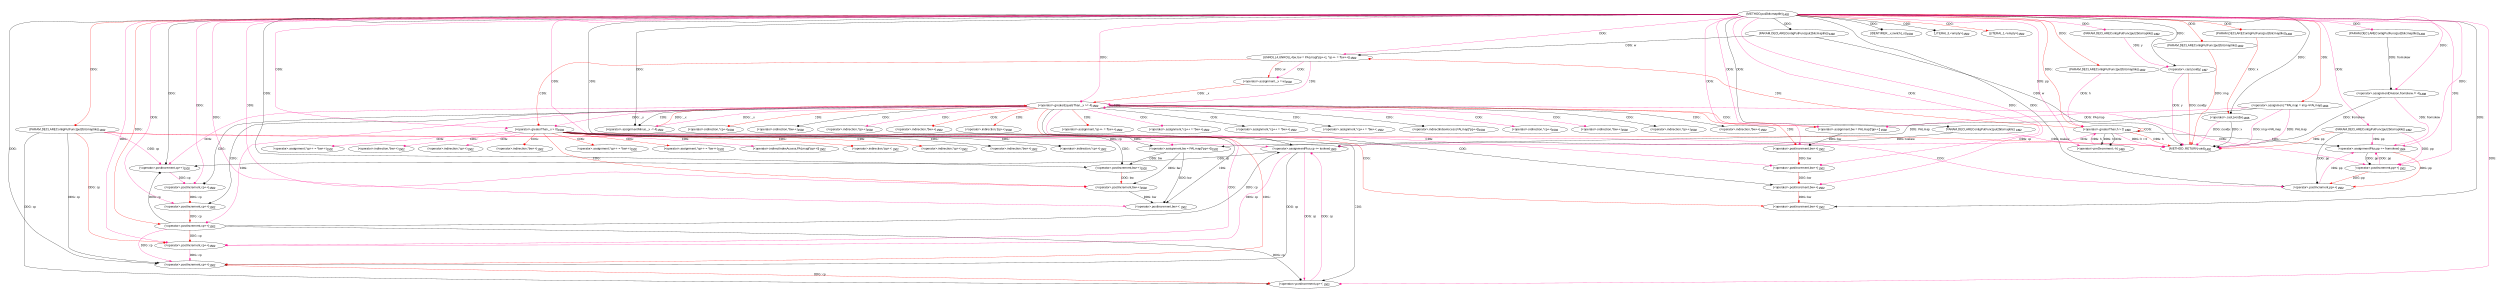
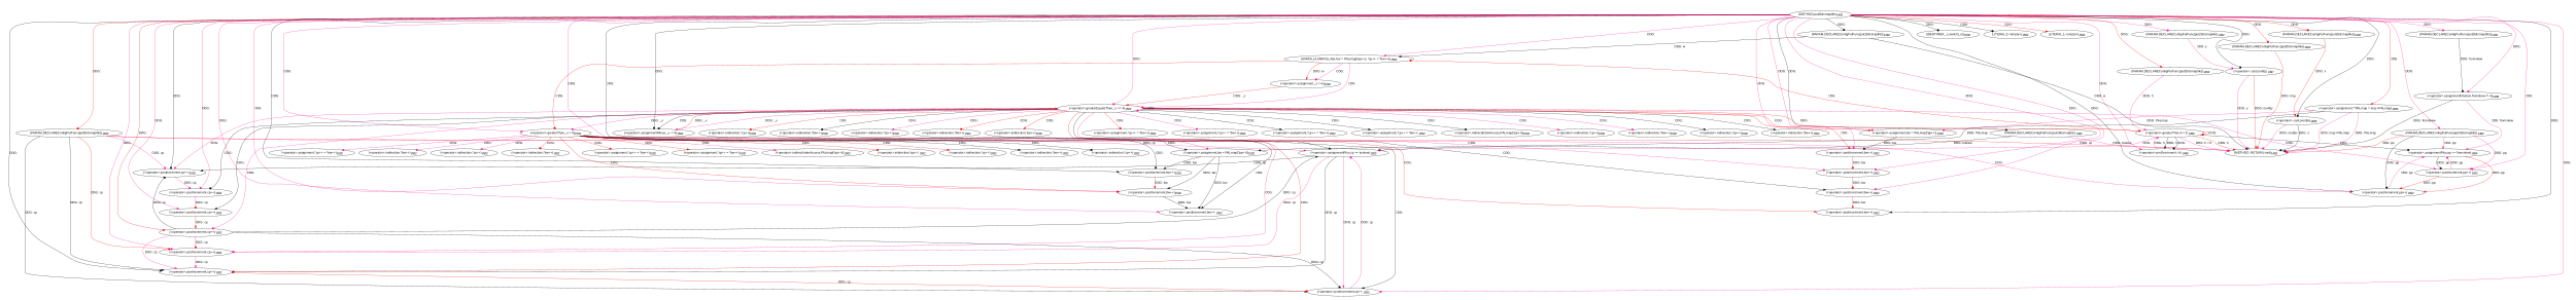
  digraph {
    fontname="Liberation Sans"
    node [fontname="Liberation Sans"]
    edge [arrowhead=dot color=deeppink fontname="Liberation Sans"]
    n1 [label=<(METHOD,put2bitcmaptile)<SUB>1492</SUB>>]
    n2 [label=<(PARAM,DECLAREContigPutFunc(put2bitcmaptile))<SUB>1492</SUB>>]
    n3 [label=<(PARAM,DECLAREContigPutFunc(put2bitcmaptile))<SUB>1492</SUB>>]
    n4 [label=<(PARAM,DECLAREContigPutFunc(put2bitcmaptile))<SUB>1492</SUB>>]
    n5 [label=<(PARAM,DECLAREContigPutFunc(put2bitcmaptile))<SUB>1492</SUB>>]
    n6 [label=<(PARAM,DECLAREContigPutFunc(put2bitcmaptile))<SUB>1492</SUB>>]
    n7 [label=<(PARAM,DECLAREContigPutFunc(put2bitcmaptile))<SUB>1492</SUB>>]
    n8 [label=<(PARAM,DECLAREContigPutFunc(put2bitcmaptile))<SUB>1492</SUB>>]
    n9 [label=<(PARAM,DECLAREContigPutFunc(put2bitcmaptile))<SUB>1492</SUB>>]
    n10 [label=<(PARAM,DECLAREContigPutFunc(put2bitcmaptile))<SUB>1492</SUB>>]
    n11 [label=<(&lt;operator&gt;.assignment,**PALmap = img-&gt;PALmap)<SUB>1494</SUB>>]
    n12 [label=<(&lt;operator&gt;.cast,(void)x)<SUB>1496</SUB>>]
    n13 [label=<(&lt;operator&gt;.cast,(void)y)<SUB>1497</SUB>>]
    n14 [label=<(&lt;operator&gt;.assignmentDivision,fromskew /= 4)<SUB>1498</SUB>>]
    n15 [label=<(&lt;operator&gt;.greaterThan,h &gt; 0)<SUB>1499</SUB>>]
    n16 [label=<(&lt;operator&gt;.preDecrement,--h)<SUB>1499</SUB>>]
    n17 [label=<(UNROLL4,UNROLL4(w, bw = PALmap[*pp++], *cp++ = *bw++))<SUB>1502</SUB>>]
    n18 [label=<(&lt;operator&gt;.assignmentPlus,cp += toskew)<SUB>1503</SUB>>]
    n19 [label=<(&lt;operator&gt;.assignmentPlus,pp += fromskew)<SUB>1504</SUB>>]
    n20 [label=<(&lt;operator&gt;.greaterEqualsThan,_x &gt;= 4)<SUB>1502</SUB>>]
    n21 [label=<(&lt;operator&gt;.assignmentMinus,_x -= 4)<SUB>1502</SUB>>]
    n22 [label=<(&lt;operator&gt;.greaterThan,_x &gt; 0)<SUB>1502</SUB>>]
    n23 [label=<(&lt;operator&gt;.assignment,bw = PALmap[*pp++])<SUB>1502</SUB>>]
    n24 [label=<(&lt;operator&gt;.assignment,bw = PALmap[*pp++])<SUB>1502</SUB>>]
    n25 [label=<(IDENTIFIER,_x,switch(_x))<SUB>1502</SUB>>]
    n26 [label=<(LITERAL,3,&lt;empty&gt;)<SUB>1502</SUB>>]
    n27 [label=<(LITERAL,1,&lt;empty&gt;)<SUB>1502</SUB>>]
    n28 [label=<(&lt;operator&gt;.postIncrement,cp++)<SUB>1502</SUB>>]
    n29 [label=<(&lt;operator&gt;.postIncrement,bw++)<SUB>1502</SUB>>]
    n30 [label=<(&lt;operator&gt;.postIncrement,cp++)<SUB>1502</SUB>>]
    n31 [label=<(&lt;operator&gt;.postIncrement,bw++)<SUB>1502</SUB>>]
    n32 [label=<(&lt;operator&gt;.postIncrement,cp++)<SUB>1502</SUB>>]
    n33 [label=<(&lt;operator&gt;.postIncrement,bw++)<SUB>1502</SUB>>]
    n34 [label=<(&lt;operator&gt;.postIncrement,cp++)<SUB>1502</SUB>>]
    n35 [label=<(&lt;operator&gt;.postIncrement,bw++)<SUB>1502</SUB>>]
    n36 [label=<(&lt;operator&gt;.postIncrement,pp++)<SUB>1502</SUB>>]
    n37 [label=<(&lt;operator&gt;.postIncrement,pp++)<SUB>1502</SUB>>]
    n38 [label=<(&lt;operator&gt;.postIncrement,cp++)<SUB>1502</SUB>>]
    n39 [label=<(&lt;operator&gt;.postIncrement,bw++)<SUB>1502</SUB>>]
    n40 [label=<(&lt;operator&gt;.postIncrement,cp++)<SUB>1502</SUB>>]
    n41 [label=<(&lt;operator&gt;.postIncrement,bw++)<SUB>1502</SUB>>]
    n42 [label=<(&lt;operator&gt;.postIncrement,cp++)<SUB>1502</SUB>>]
    n43 [label=<(&lt;operator&gt;.postIncrement,bw++)<SUB>1502</SUB>>]
    n44 [label=<(METHOD_RETURN,void)<SUB>1492</SUB>>]
    n45 [label=<(&lt;operator&gt;.assignment,_x = w)<SUB>1502</SUB>>]
    n46 [label=<(&lt;operator&gt;.assignment,*cp++ = *bw++)<SUB>1502</SUB>>]
    n47 [label=<(&lt;operator&gt;.assignment,*cp++ = *bw++)<SUB>1502</SUB>>]
    n48 [label=<(&lt;operator&gt;.assignment,*cp++ = *bw++)<SUB>1502</SUB>>]
    n49 [label=<(&lt;operator&gt;.assignment,*cp++ = *bw++)<SUB>1502</SUB>>]
    n50 [label=<(&lt;operator&gt;.indirectIndexAccess,PALmap[*pp++])<SUB>1502</SUB>>]
    n51 [label=<(&lt;operator&gt;.indirection,*cp++)<SUB>1502</SUB>>]
    n52 [label=<(&lt;operator&gt;.indirection,*bw++)<SUB>1502</SUB>>]
    n53 [label=<(&lt;operator&gt;.indirection,*cp++)<SUB>1502</SUB>>]
    n54 [label=<(&lt;operator&gt;.indirection,*bw++)<SUB>1502</SUB>>]
    n55 [label=<(&lt;operator&gt;.indirection,*cp++)<SUB>1502</SUB>>]
    n56 [label=<(&lt;operator&gt;.indirection,*bw++)<SUB>1502</SUB>>]
    n57 [label=<(&lt;operator&gt;.indirection,*cp++)<SUB>1502</SUB>>]
    n58 [label=<(&lt;operator&gt;.indirection,*bw++)<SUB>1502</SUB>>]
    n59 [label=<(&lt;operator&gt;.indirection,*pp++)<SUB>1502</SUB>>]
    n60 [label=<(&lt;operator&gt;.assignment,*cp++ = *bw++)<SUB>1502</SUB>>]
    n61 [label=<(&lt;operator&gt;.assignment,*cp++ = *bw++)<SUB>1502</SUB>>]
    n62 [label=<(&lt;operator&gt;.assignment,*cp++ = *bw++)<SUB>1502</SUB>>]
    n63 [label=<(&lt;operator&gt;.indirectIndexAccess,PALmap[*pp++])<SUB>1502</SUB>>]
    n64 [label=<(&lt;operator&gt;.indirection,*pp++)<SUB>1502</SUB>>]
    n65 [label=<(&lt;operator&gt;.indirection,*cp++)<SUB>1502</SUB>>]
    n66 [label=<(&lt;operator&gt;.indirection,*bw++)<SUB>1502</SUB>>]
    n67 [label=<(&lt;operator&gt;.indirection,*cp++)<SUB>1502</SUB>>]
    n68 [label=<(&lt;operator&gt;.indirection,*bw++)<SUB>1502</SUB>>]
    n69 [label=<(&lt;operator&gt;.indirection,*cp++)<SUB>1502</SUB>>]
    n70 [label=<(&lt;operator&gt;.indirection,*bw++)<SUB>1502</SUB>>]
    n1 -> n2 [color=red label="DDG: "]
    n1 -> n3 [color=red label="DDG: "]
    n1 -> n4 [color=red label="DDG: "]
    n1 -> n5 [label="DDG: "]
    n1 -> n6 [color=black label="DDG: "]
    n1 -> n7 [arrowhead=normal color=red label="DDG: "]
    n1 -> n8 [label="DDG: "]
    n1 -> n9 [color=black label="DDG: "]
    n1 -> n10 [arrowhead=normal label="DDG: "]
    n1 -> n11 [arrowhead=normal color=red label="DDG: "]
    n1 -> n12 [color=black label="DDG: "]
-   n1 -> n13 [arrowhead=normal color=black label="DDG: "]
+   n1 -> n13 [color=black label="DDG: "]
    n1 -> n14 [label="DDG: "]
-   n1 -> n15 [color=red label="DDG: "]
-   n1 -> n16 [arrowhead=normal label="DDG: pp"]
+   n20 -> n15 [color=red label="DDG: "]
+   n1 -> n16 [arrowhead=normal label="DDG: "]
    n1 -> n17 [arrowhead=normal label="DDG: "]
    n1 -> n18 [arrowhead=normal color=black label="DDG: "]
-   n1 -> n19 [arrowhead=normal label="DDG: "]
    n1 -> n20 [label="DDG: "]
    n1 -> n21 [color=black label="DDG: "]
    n1 -> n22 [label="DDG: "]
    n1 -> n23 [label="DDG: "]
    n1 -> n24 [label="DDG: "]
    n1 -> n25 [color=black label="DDG: "]
    n1 -> n26 [color=black label="DDG: "]
    n1 -> n27 [arrowhead=normal color=red label="CDG: "]
    n1 -> n28 [color=black label="DDG: "]
    n1 -> n29 [label="DDG: "]
    n1 -> n30 [label="DDG: "]
    n1 -> n31 [label="DDG: "]
    n1 -> n32 [arrowhead=normal label="DDG: "]
    n1 -> n33 [label="DDG: "]
    n1 -> n34 [arrowhead=normal color=red label="DDG: "]
    n1 -> n35 [arrowhead=normal color=black label="DDG: "]
    n1 -> n36 [label="DDG: "]
    n1 -> n37 [arrowhead=normal color=black label="DDG: "]
    n1 -> n38 [label="DDG: "]
    n1 -> n39 [arrowhead=normal color=black label="DDG: "]
    n1 -> n40 [color=black label="DDG: "]
    n1 -> n41 [label="DDG: "]
    n1 -> n42 [label="DDG: "]
    n1 -> n43 [arrowhead=normal label="DDG: "]
    n2 -> n44 [arrowhead=normal color=red label="DDG: img"]
    n3 -> n18 [arrowhead=normal label="DDG: cp"]
    n3 -> n28 [label="DDG: cp"]
    n3 -> n38 [color=red label="DDG: cp"]
    n3 -> n40 [arrowhead=normal color=black label="DDG: cp"]
    n3 -> n42 [arrowhead=normal color=black label="DDG: cp"]
    n3 -> n44 [arrowhead=normal color=red label="DDG: cp"]
    n4 -> n12 [arrowhead=normal color=red label="DDG: x"]
    n5 -> n13 [label="DDG: y"]
    n6 -> n17 [arrowhead=normal color=black label="DDG: w"]
    n6 -> n44 [color=black label="DDG: w"]
    n7 -> n15 [arrowhead=normal label="DDG: h"]
    n8 -> n14 [color=black label="DDG: fromskew"]
    n9 -> n18 [color=black label="DDG: toskew"]
    n9 -> n44 [label="DDG: toskew"]
    n10 -> n19 [arrowhead=normal label="DDG: pp"]
    n10 -> n36 [arrowhead=normal label="DDG: pp"]
    n10 -> n37 [color=black label="DDG: pp"]
    n10 -> n44 [color=red label="DDG: pp"]
    n11 -> n23 [label="DDG: PALmap"]
    n11 -> n24 [arrowhead=normal color=black label="DDG: PALmap"]
    n11 -> n44 [label="DDG: PALmap"]
    n11 -> n44 [label="DDG: img-&gt;PALmap"]
    n12 -> n44 [color=black label="DDG: x"]
    n12 -> n44 [label="DDG: (void)x"]
    n13 -> n44 [label="DDG: y"]
    n13 -> n44 [arrowhead=normal color=red label="DDG: (void)y"]
    n14 -> n19 [arrowhead=normal label="DDG: fromskew"]
    n14 -> n44 [arrowhead=normal color=black label="DDG: fromskew"]
    n15 -> n15 [color=red label="CDG: "]
    n15 -> n16 [arrowhead=normal color=black label="DDG: h"]
    n15 -> n16 [color=black label="CDG: "]
    n15 -> n17 [color=red label="CDG: "]
    n15 -> n18 [arrowhead=normal label="CDG: "]
    n15 -> n19 [color=black label="CDG: "]
    n15 -> n44 [arrowhead=normal color=red label="DDG: h"]
    n15 -> n44 [arrowhead=normal label="DDG: h &gt; 0"]
    n16 -> n15 [arrowhead=normal label="DDG: h"]
    n17 -> n20 [label="CDG: "]
    n17 -> n22 [color=red label="CDG: "]
    n17 -> n45 [arrowhead=normal color=red label="DDG: w"]
    n17 -> n45 [label="CDG: "]
    n18 -> n28 [arrowhead=normal color=black label="DDG: cp"]
    n18 -> n38 [arrowhead=normal label="DDG: cp"]
    n18 -> n40 [color=black label="DDG: cp"]
    n18 -> n42 [arrowhead=normal label="DDG: cp"]
    n19 -> n36 [color=black label="DDG: pp"]
    n19 -> n37 [arrowhead=normal color=red label="DDG: pp"]
    n20 -> n20 [label="CDG: "]
    n20 -> n21 [arrowhead=normal label="DDG: _x"]
    n20 -> n21 [color=black label="CDG: "]
    n20 -> n22 [label="DDG: _x"]
    n20 -> n23 [arrowhead=normal color=red label="CDG: "]
    n20 -> n28 [arrowhead=normal label="CDG: "]
    n20 -> n29 [color=red label="CDG: "]
    n20 -> n30 [color=black label="CDG: "]
    n20 -> n31 [label="CDG: "]
    n20 -> n32 [arrowhead=normal color=black label="CDG: "]
    n20 -> n33 [arrowhead=normal color=black label="CDG: "]
    n20 -> n34 [label="CDG: "]
    n20 -> n35 [arrowhead=normal color=red label="CDG: "]
    n20 -> n36 [arrowhead=normal label="CDG: "]
    n20 -> n46 [color=red label="CDG: "]
    n20 -> n47 [label="CDG: "]
    n20 -> n48 [arrowhead=normal color=black label="CDG: "]
    n20 -> n49 [arrowhead=normal color=black label="CDG: "]
    n20 -> n50 [color=black label="CDG: "]
    n20 -> n51 [arrowhead=normal label="CDG: "]
    n20 -> n52 [label="CDG: "]
    n20 -> n53 [arrowhead=normal color=black label="CDG: "]
    n20 -> n54 [arrowhead=normal color=black label="CDG: "]
    n20 -> n55 [color=red label="CDG: "]
    n20 -> n56 [color=black label="CDG: "]
    n20 -> n57 [arrowhead=normal label="CDG: "]
    n20 -> n58 [color=red label="CDG: "]
    n20 -> n59 [arrowhead=normal color=red label="CDG: "]
    n21 -> n20 [arrowhead=normal color=red label="DDG: _x"]
    n22 -> n24 [arrowhead=normal color=black label="CDG: "]
    n22 -> n37 [label="CDG: "]
    n22 -> n38 [label="CDG: "]
    n22 -> n39 [color=black label="CDG: "]
    n22 -> n40 [arrowhead=normal color=red label="CDG: "]
    n22 -> n41 [arrowhead=normal color=red label="CDG: "]
    n22 -> n42 [arrowhead=normal color=black label="CDG: "]
    n22 -> n43 [arrowhead=normal color=black label="CDG: "]
    n22 -> n60 [label="CDG: "]
    n22 -> n61 [arrowhead=normal color=red label="CDG: "]
    n22 -> n62 [arrowhead=normal color=red label="CDG: "]
    n22 -> n63 [arrowhead=normal label="CDG: "]
    n22 -> n64 [color=red label="CDG: "]
    n22 -> n65 [arrowhead=normal color=red label="CDG: "]
    n22 -> n66 [arrowhead=normal color=black label="CDG: "]
    n22 -> n67 [color=black label="CDG: "]
    n22 -> n68 [label="CDG: "]
    n22 -> n69 [arrowhead=normal label="CDG: "]
    n22 -> n70 [color=red label="CDG: "]
    n23 -> n29 [color=black label="DDG: bw"]
    n24 -> n39 [arrowhead=normal color=black label="DDG: bw"]
    n24 -> n41 [arrowhead=normal color=black label="DDG: bw"]
    n24 -> n43 [color=black label="DDG: bw"]
    n28 -> n30 [label="DDG: cp"]
    n29 -> n31 [color=red label="DDG: bw"]
    n30 -> n32 [color=red label="DDG: cp"]
    n31 -> n33 [color=red label="DDG: bw"]
    n32 -> n34 [arrowhead=normal color=red label="DDG: cp"]
    n33 -> n35 [arrowhead=normal color=red label="DDG: bw"]
    n34 -> n18 [arrowhead=normal color=black label="DDG: cp"]
    n34 -> n28 [color=black label="DDG: cp"]
    n34 -> n38 [color=red label="DDG: cp"]
    n34 -> n40 [arrowhead=normal label="DDG: cp"]
    n34 -> n42 [color=black label="DDG: cp"]
    n36 -> n19 [label="DDG: pp"]
    n36 -> n37 [arrowhead=normal color=red label="DDG: pp"]
    n37 -> n19 [arrowhead=normal label="DDG: pp"]
    n38 -> n40 [arrowhead=normal label="DDG: cp"]
    n39 -> n41 [arrowhead=normal color=red label="DDG: bw"]
    n40 -> n42 [color=red label="DDG: cp"]
    n41 -> n43 [arrowhead=normal color=black label="DDG: bw"]
    n42 -> n18 [label="DDG: cp"]
    n45 -> n20 [arrowhead=normal color=red label="DDG: _x"]
  }
